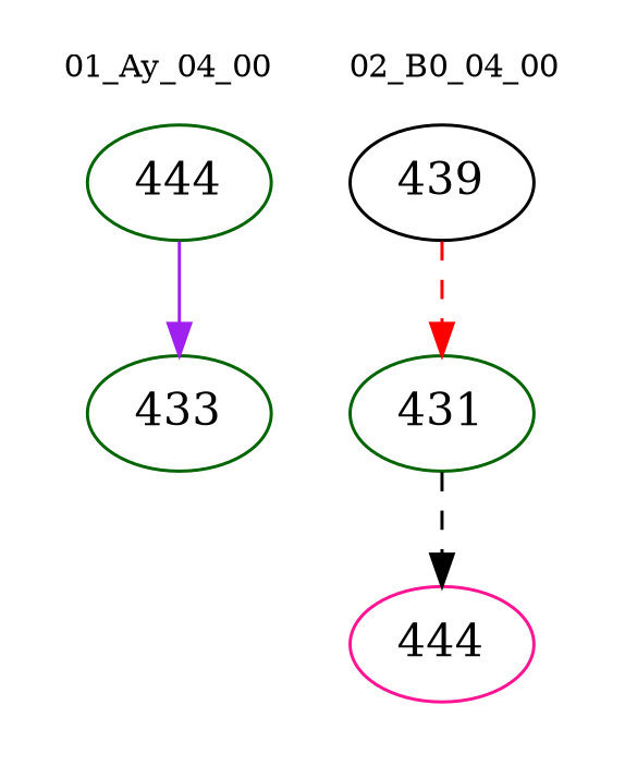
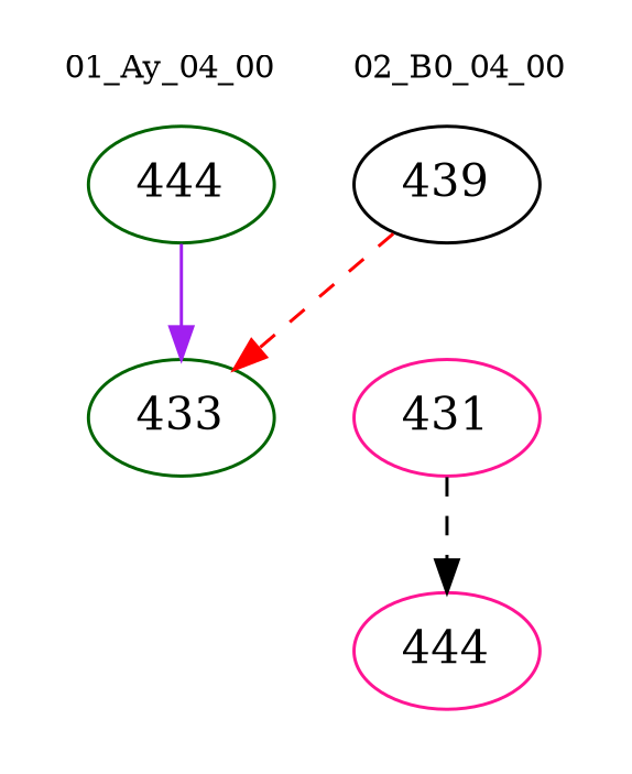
  digraph {
    node [color=darkgreen]
    edge [style=dashed]
    n1 [label=444]
    n2 [label=433]
    n3 [color=black label=439]
-   n4 [label=431]
+   n4 [color=deeppink label=431]
    n5 [color=deeppink label=444]
    subgraph cluster_1 {
      color=white
      fontsize=10
      label="01_Ay_04_00"
      n1
      n2
    }
    subgraph cluster_2 {
      color=white
      fontsize=10
      label="02_B0_04_00"
      n3
      n4
      n5
    }
    n1 -> n2 [color=purple style=solid]
-   n3 -> n4 [color=red]
+   n3 -> n2 [color=red]
    n4 -> n5 [color=black]
  }
